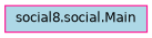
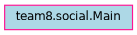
  digraph {
    rankdir=LR
-   n1 [color=deeppink fillcolor=lightblue fontname=Helvetica fontsize=10 height=0.2 label="social8.social.Main" shape=record style=filled width=0.4]
+   n1 [color=deeppink fillcolor=lightblue fontname=Helvetica fontsize=10 height=0.2 label="team8.social.Main" shape=record style=filled width=0.4]
  }
